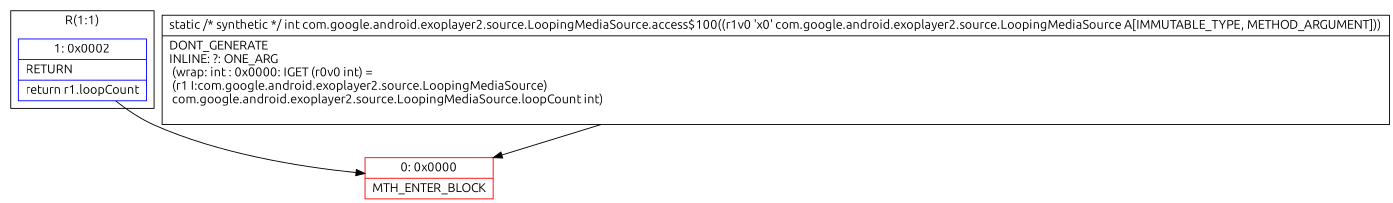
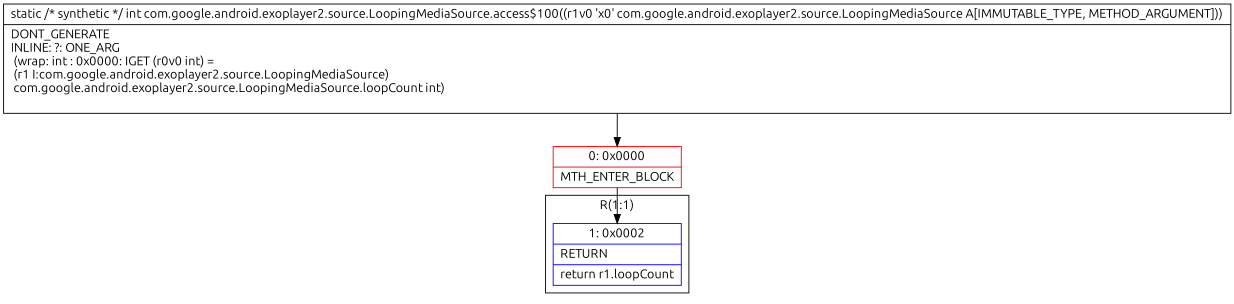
  digraph {
    fontname=Ubuntu
    node [shape=record fontname=Ubuntu]
    edge [fontname=Ubuntu]
    n1 [color=blue label="{1\:\ 0x0002|RETURN\l|return r1.loopCount\l}"]
    n2 [color=red label="{0\:\ 0x0000|MTH_ENTER_BLOCK\l}"]
    n3 [label="{static \/* synthetic *\/ int com.google.android.exoplayer2.source.LoopingMediaSource.access$100((r1v0 'x0' com.google.android.exoplayer2.source.LoopingMediaSource A[IMMUTABLE_TYPE, METHOD_ARGUMENT]))  | DONT_GENERATE\lINLINE: ?: ONE_ARG  \l  (wrap: int : 0x0000: IGET  (r0v0 int) = \l  (r1 I:com.google.android.exoplayer2.source.LoopingMediaSource)\l com.google.android.exoplayer2.source.LoopingMediaSource.loopCount int)\l\l}"]
    subgraph cluster_1 {
      label="R(1:1)"
      n1
    }
-   n1 -> n2
+   n2 -> n1
    n3 -> n2
  }
